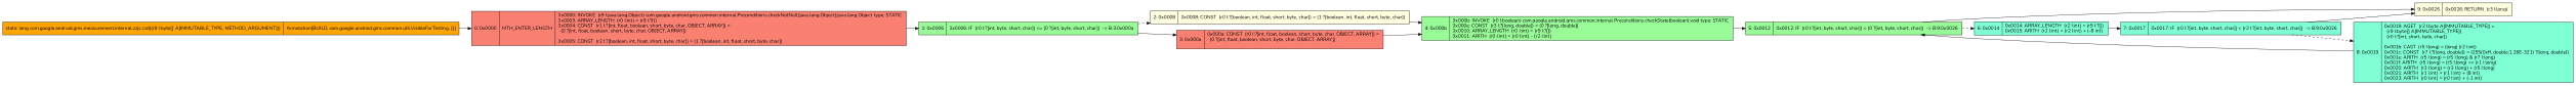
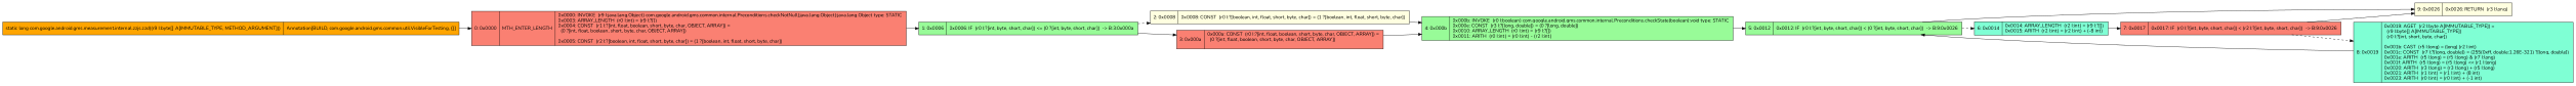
  digraph {
    fontname=Nunito
    rankdir=LR
    node [fillcolor=salmon fontname=Nunito shape=record style=filled]
    edge [fontname=Nunito]
    n1 [label="{0\:\ 0x0000|MTH_ENTER_LENGTH\l|0x0000: INVOKE  (r9 I:java.lang.Object) com.google.android.gms.common.internal.Preconditions.checkNotNull(java.lang.Object):java.lang.Object type: STATIC \l0x0003: ARRAY_LENGTH  (r0 I:int) = (r9 I:?[]) \l0x0004: CONST  (r1 I:?[int, float, boolean, short, byte, char, OBJECT, ARRAY]) = \l  (0 ?[int, float, boolean, short, byte, char, OBJECT, ARRAY])\l \l0x0005: CONST  (r2 I:?[boolean, int, float, short, byte, char]) = (1 ?[boolean, int, float, short, byte, char]) \l}"]
    n2 [fillcolor=palegreen label="{1\:\ 0x0006|0x0006: IF  (r0 I:?[int, byte, short, char]) \<= (0 ?[int, byte, short, char])  \-\> B:3:0x000a \l}"]
    n3 [fillcolor=lightyellow label="{2\:\ 0x0008|0x0008: CONST  (r0 I:?[boolean, int, float, short, byte, char]) = (1 ?[boolean, int, float, short, byte, char]) \l}"]
    n4 [label="{3\:\ 0x000a|0x000a: CONST  (r0 I:?[int, float, boolean, short, byte, char, OBJECT, ARRAY]) = \l  (0 ?[int, float, boolean, short, byte, char, OBJECT, ARRAY])\l \l}"]
    n5 [fillcolor=palegreen label="{4\:\ 0x000b|0x000b: INVOKE  (r0 I:boolean) com.google.android.gms.common.internal.Preconditions.checkState(boolean):void type: STATIC \l0x000e: CONST  (r3 I:?[long, double]) = (0 ?[long, double]) \l0x0010: ARRAY_LENGTH  (r0 I:int) = (r9 I:?[]) \l0x0011: ARITH  (r0 I:int) = (r0 I:int) \- (r2 I:int) \l}"]
    n6 [fillcolor=palegreen label="{5\:\ 0x0012|0x0012: IF  (r0 I:?[int, byte, short, char]) \< (0 ?[int, byte, short, char])  \-\> B:9:0x0026 \l}"]
    n7 [fillcolor=aquamarine label="{6\:\ 0x0014|0x0014: ARRAY_LENGTH  (r2 I:int) = (r9 I:?[]) \l0x0015: ARITH  (r2 I:int) = (r2 I:int) + (\-8 int) \l}"]
    n8 [fillcolor=lightyellow label="{9\:\ 0x0026|0x0026: RETURN  (r3 I:long) \l}"]
-   n9 [fillcolor=aquamarine label="{7\:\ 0x0017|0x0017: IF  (r0 I:?[int, byte, short, char]) \< (r2 I:?[int, byte, short, char])  \-\> B:9:0x0026 \l}"]
+   n9 [label="{7\:\ 0x0017|0x0017: IF  (r0 I:?[int, byte, short, char]) \< (r2 I:?[int, byte, short, char])  \-\> B:9:0x0026 \l}"]
    n10 [fillcolor=aquamarine label="{8\:\ 0x0019|0x0019: AGET  (r2 I:byte A[IMMUTABLE_TYPE]) = \l  (r9 I:byte[] A[IMMUTABLE_TYPE])\l  (r0 I:?[int, short, byte, char])\l \l0x001b: CAST  (r5 I:long) = (long) (r2 I:int) \l0x001c: CONST  (r7 I:?[long, double]) = (255(0xff, double:1.26E\-321) ?[long, double]) \l0x001e: ARITH  (r5 I:long) = (r5 I:long) & (r7 I:long) \l0x001f: ARITH  (r5 I:long) = (r5 I:long) \<\< (r1 I:long) \l0x0020: ARITH  (r3 I:long) = (r3 I:long) + (r5 I:long) \l0x0021: ARITH  (r1 I:int) = (r1 I:int) + (8 int) \l0x0023: ARITH  (r0 I:int) = (r0 I:int) + (\-1 int) \l}"]
    n11 [fillcolor=orange label="{static long com.google.android.gms.measurement.internal.zzjs.zzd((r9 I:byte[] A[IMMUTABLE_TYPE, METHOD_ARGUMENT]))  | Annotation[BUILD, com.google.android.gms.common.util.VisibleForTesting, \{\}]\l}"]
    n1 -> n2
    n2 -> n3 [style=dashed]
    n2 -> n4
    n3 -> n5
    n4 -> n5
    n5 -> n6
    n6 -> n7 [style=dashed]
    n6 -> n8
    n7 -> n9
    n9 -> n8
    n9 -> n10 [style=dashed]
    n10 -> n6
    n11 -> n1
  }
